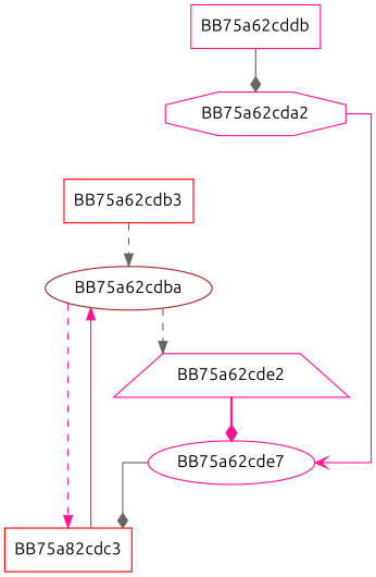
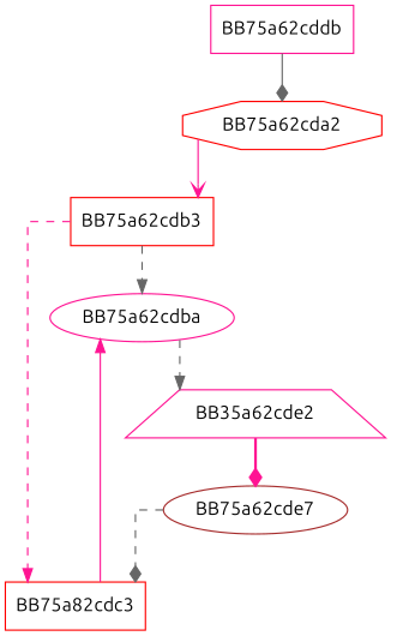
  digraph {
    fontname=Ubuntu
    splines=ortho
    node [color=deeppink fontname=Ubuntu shape=box]
    edge [arrowhead=normal color=gray40 fontname=Ubuntu style=dashed]
    BB75a62cddb
-   BB75a62cda2 [shape=octagon]
+   BB75a62cda2 [color=red shape=octagon]
    BB75a62cdb3 [color=red]
-   BB75a62cdba [color=brown shape=ellipse]
-   BB75a62cde2 [shape=trapezium]
+   BB75a62cdba [shape=ellipse]
+   BB75a62cde2 [shape=trapezium label=BB35a62cde2]
    n6 [color=red label=BB75a82cdc3]
-   BB75a62cde7 [shape=ellipse]
+   BB75a62cde7 [color=brown shape=ellipse]
    BB75a62cddb -> BB75a62cda2 [arrowhead=diamond style=solid]
-   BB75a62cda2 -> BB75a62cde7 [arrowhead=vee color=deeppink style=solid]
+   BB75a62cda2 -> BB75a62cdb3 [arrowhead=vee color=deeppink style=solid]
    BB75a62cdb3 -> BB75a62cdba
    BB75a62cdba -> BB75a62cde2
-   BB75a62cdba -> n6 [color=deeppink]
+   BB75a62cdb3 -> n6 [color=deeppink]
    BB75a62cde2 -> BB75a62cde7 [arrowhead=diamond color=deeppink style=bold]
    n6 -> BB75a62cdba [color=deeppink style=solid]
-   BB75a62cde7 -> n6 [arrowhead=diamond style=solid]
+   BB75a62cde7 -> n6 [arrowhead=diamond]
  }
